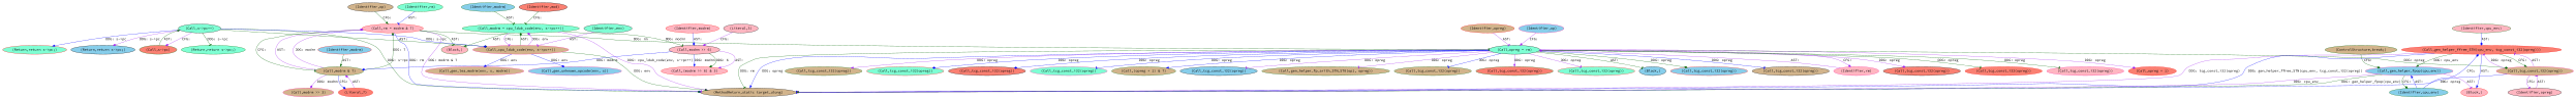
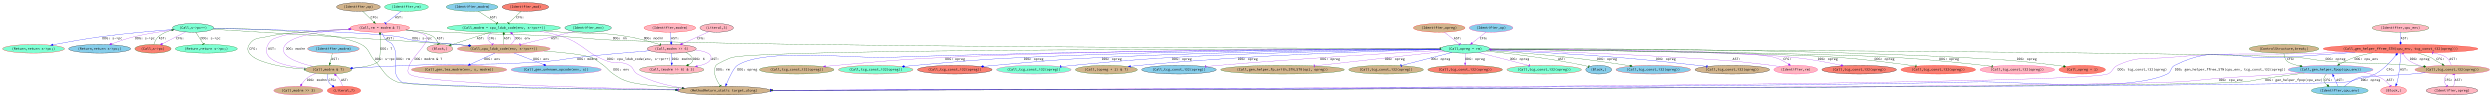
  digraph {
    fontname="Source Code Pro"
    node [color=darkgreen fillcolor=tan fontname="Source Code Pro" style=filled]
    edge [arrowhead=diamond color=purple fontname="Source Code Pro"]
    n1 [color=red fillcolor=salmon label="(Call,gen_helper_ffree_STN(cpu_env, tcg_const_i32(opreg)))"]
    n2 [color=deeppink label="(Call,tcg_const_i32(opreg))"]
    n3 [color=deeppink fillcolor=skyblue label="(Call,gen_helper_fpop(cpu_env))"]
    n4 [color=red fillcolor=lightpink label="(Block,)"]
    n5 [color=black label="(MethodReturn,static target_ulong)"]
    n6 [color=black fillcolor=lightpink label="(Identifier,opreg)"]
    n7 [fillcolor=skyblue label="(Identifier,cpu_env)"]
    n8 [color=black fillcolor=aquamarine label="(Call,opreg = rm)"]
    n9 [label="(Call,tcg_const_i32(opreg))"]
    n10 [color=red fillcolor=aquamarine label="(Call,tcg_const_i32(opreg))"]
    n11 [color=black fillcolor=salmon label="(Call,tcg_const_i32(opreg))"]
    n12 [color=deeppink fillcolor=aquamarine label="(Call,tcg_const_i32(opreg))"]
    n13 [label="(Call,(opreg + 1) & 7)"]
    n14 [color=black fillcolor=skyblue label="(Call,tcg_const_i32(opreg))"]
    n15 [label="(Call,gen_helper_fp_arith_STN_ST0(op1, opreg))"]
    n16 [label="(Call,tcg_const_i32(opreg))"]
    n17 [fillcolor=salmon label="(Call,tcg_const_i32(opreg))"]
    n18 [color=red fillcolor=aquamarine label="(Call,tcg_const_i32(opreg))"]
    n19 [color=black fillcolor=skyblue label="(Block,)"]
    n20 [color=red fillcolor=skyblue label="(Call,tcg_const_i32(opreg))"]
    n21 [color=black label="(Call,tcg_const_i32(opreg))"]
    n22 [color=deeppink fillcolor=lightpink label="(Identifier,rm)"]
    n23 [color=black fillcolor=salmon label="(Call,tcg_const_i32(opreg))"]
    n24 [color=red fillcolor=salmon label="(Call,tcg_const_i32(opreg))"]
    n25 [color=deeppink fillcolor=lightpink label="(Call,tcg_const_i32(opreg))"]
    n26 [color=red fillcolor=salmon label="(Call,opreg + 1)"]
    n27 [color=red fillcolor=lightpink label="(Call,rm = modrm & 7)"]
    n28 [label="(Call,modrm & 7)"]
    n29 [fillcolor=lightpink label="(Block,)"]
    n30 [color=deeppink label="(Call,modrm >> 3)"]
    n31 [color=red fillcolor=salmon label="(Literal,7)"]
    n32 [color=black fillcolor=lightpink label="(Call,modrm >> 6)"]
-   n33 [color=red fillcolor=lightpink label="(Call,(modrm >> 6) & 3)"]
+   n33 [fillcolor=lightpink label="(Call,(modrm >> 6) & 3)"]
    n34 [fillcolor=aquamarine label="(Call,modrm = cpu_ldub_code(env, s->pc++))"]
    n35 [color=deeppink label="(Call,cpu_ldub_code(env, s->pc++))"]
    n36 [color=deeppink fillcolor=skyblue label="(Call,gen_unknown_opcode(env, s))"]
    n37 [color=deeppink label="(Call,gen_lea_modrm(env, s, modrm))"]
    n38 [color=black fillcolor=aquamarine label="(Call,s->pc++)"]
    n39 [fillcolor=salmon label="(Call,s->pc)"]
    n40 [fillcolor=aquamarine label="(Return,return s->pc;)"]
    n41 [color=red fillcolor=aquamarine label="(Return,return s->pc;)"]
    n42 [color=black fillcolor=skyblue label="(Return,return s->pc;)"]
    n43 [color=black fillcolor=lightpink label="(Literal,3)"]
    n44 [color=red fillcolor=lightpink label="(Identifier,modrm)"]
    n45 [label="(ControlStructure,break;)"]
    n46 [fillcolor=skyblue label="(Identifier,modrm)"]
    n47 [color=black label="(Identifier,op)"]
    n48 [color=deeppink fillcolor=skyblue label="(Identifier,op)"]
    n49 [color=black fillcolor=aquamarine label="(Identifier,env)"]
    n50 [color=red label="(Identifier,opreg)"]
    n51 [color=black fillcolor=salmon label="(Identifier,mod)"]
    n52 [color=red fillcolor=skyblue label="(Identifier,modrm)"]
    n53 [fillcolor=lightpink label="(Identifier,cpu_env)"]
    n54 [fillcolor=aquamarine label="(Identifier,rm)"]
    n1 -> n2 [arrowhead=normal color=darkgreen label="CFG: "]
    n1 -> n3 [arrowhead=normal color=darkgreen label="DDG: cpu_env"]
    n1 -> n4 [arrowhead=normal color=blue label="AST: "]
    n1 -> n5 [label="DDG: tcg_const_i32(opreg)"]
    n1 -> n5 [arrowhead=tee color=blue label="DDG: gen_helper_ffree_STN(cpu_env, tcg_const_i32(opreg))"]
    n2 -> n1 [arrowhead=tee label="AST: "]
    n2 -> n1 [arrowhead=tee label="DDG: opreg"]
    n2 -> n5 [arrowhead=tee color=blue label="DDG: opreg"]
    n2 -> n6 [arrowhead=tee label="CFG: "]
    n3 -> n4 [arrowhead=tee label="AST: "]
    n3 -> n5 [label="DDG: cpu_env"]
    n3 -> n5 [arrowhead=normal color=darkgreen label="DDG: gen_helper_fpop(cpu_env)"]
    n3 -> n7 [color=darkgreen label="CFG: "]
    n6 -> n2 [arrowhead=tee label="AST: "]
    n7 -> n1 [color=blue label="CFG: "]
    n7 -> n3 [arrowhead=normal color=blue label="AST: "]
    n8 -> n2 [color=darkgreen label="DDG: opreg"]
    n8 -> n5 [arrowhead=tee color=darkgreen label="DDG: rm"]
    n8 -> n5 [arrowhead=normal color=blue label="DDG: opreg"]
    n8 -> n9 [arrowhead=normal label="DDG: opreg"]
    n8 -> n10 [color=blue label="DDG: opreg"]
    n8 -> n11 [color=blue label="DDG: opreg"]
    n8 -> n12 [arrowhead=tee color=blue label="DDG: opreg"]
    n8 -> n13 [arrowhead=normal color=blue label="DDG: opreg"]
    n8 -> n14 [arrowhead=tee label="DDG: opreg"]
    n8 -> n15 [arrowhead=tee label="DDG: opreg"]
    n8 -> n16 [arrowhead=tee color=blue label="DDG: opreg"]
    n8 -> n17 [arrowhead=normal label="DDG: opreg"]
    n8 -> n18 [arrowhead=tee label="DDG: opreg"]
    n8 -> n19 [arrowhead=tee color=darkgreen label="AST: "]
    n8 -> n20 [color=darkgreen label="DDG: opreg"]
    n8 -> n21 [arrowhead=tee color=blue label="DDG: opreg"]
    n8 -> n22 [label="CFG: "]
    n8 -> n23 [label="DDG: opreg"]
    n8 -> n24 [arrowhead=tee color=darkgreen label="DDG: opreg"]
    n8 -> n25 [arrowhead=tee color=darkgreen label="DDG: opreg"]
-   n8 -> n26 [label="DDG: opreg"]
+   n8 -> n26 [color=darkgreen label="DDG: opreg"]
    n22 -> n8 [label="AST: "]
    n27 -> n5 [color=blue label="DDG: rm"]
    n27 -> n5 [arrowhead=tee label="DDG: modrm & 7"]
    n27 -> n8 [arrowhead=tee color=darkgreen label="DDG: rm"]
    n27 -> n28 [arrowhead=tee color=darkgreen label="CFG: "]
    n27 -> n29 [arrowhead=tee color=darkgreen label="AST: "]
    n28 -> n27 [label="AST: "]
    n28 -> n27 [arrowhead=normal label="DDG: modrm"]
    n28 -> n27 [color=darkgreen label="DDG: 7"]
    n28 -> n30 [label="DDG: modrm"]
    n28 -> n31 [color=blue label="CFG: "]
    n31 -> n28 [label="AST: "]
    n32 -> n28 [color=blue label="DDG: modrm"]
    n32 -> n33 [arrowhead=normal label="AST: "]
    n32 -> n33 [arrowhead=normal color=blue label="DDG: modrm"]
    n32 -> n33 [color=darkgreen label="DDG: 6"]
    n34 -> n5 [arrowhead=normal label="DDG: cpu_ldub_code(env, s->pc++)"]
    n34 -> n29 [arrowhead=normal color=darkgreen label="AST: "]
    n34 -> n32 [arrowhead=tee color=darkgreen label="DDG: modrm"]
    n34 -> n35 [arrowhead=tee label="CFG: "]
    n35 -> n5 [arrowhead=normal color=darkgreen label="DDG: env"]
    n35 -> n34 [color=darkgreen label="AST: "]
    n35 -> n34 [label="DDG: env"]
    n35 -> n36 [color=blue label="DDG: env"]
    n35 -> n37 [arrowhead=normal color=blue label="DDG: env"]
    n38 -> n5 [arrowhead=normal color=darkgreen label="DDG: s->pc"]
    n38 -> n35 [color=darkgreen label="AST: "]
    n38 -> n35 [color=blue label="DDG: s->pc"]
    n38 -> n39 [label="CFG: "]
    n38 -> n40 [arrowhead=tee color=darkgreen label="DDG: s->pc"]
    n38 -> n41 [arrowhead=normal color=blue label="DDG: s->pc"]
    n38 -> n42 [label="DDG: s->pc"]
    n39 -> n38 [arrowhead=normal color=darkgreen label="AST: "]
    n43 -> n32 [label="CFG: "]
    n44 -> n32 [color=blue label="AST: "]
    n45 -> n3 [color=darkgreen label="CFG: "]
    n46 -> n34 [arrowhead=tee color=darkgreen label="AST: "]
    n47 -> n27 [arrowhead=normal color=darkgreen label="CFG: "]
    n48 -> n8 [arrowhead=normal label="CFG: "]
    n49 -> n35 [arrowhead=tee label="AST: "]
    n50 -> n8 [arrowhead=tee label="AST: "]
    n51 -> n34 [arrowhead=tee color=darkgreen label="CFG: "]
    n52 -> n28 [arrowhead=normal color=darkgreen label="AST: "]
    n53 -> n1 [color=blue label="AST: "]
    n54 -> n27 [arrowhead=tee color=blue label="AST: "]
  }
